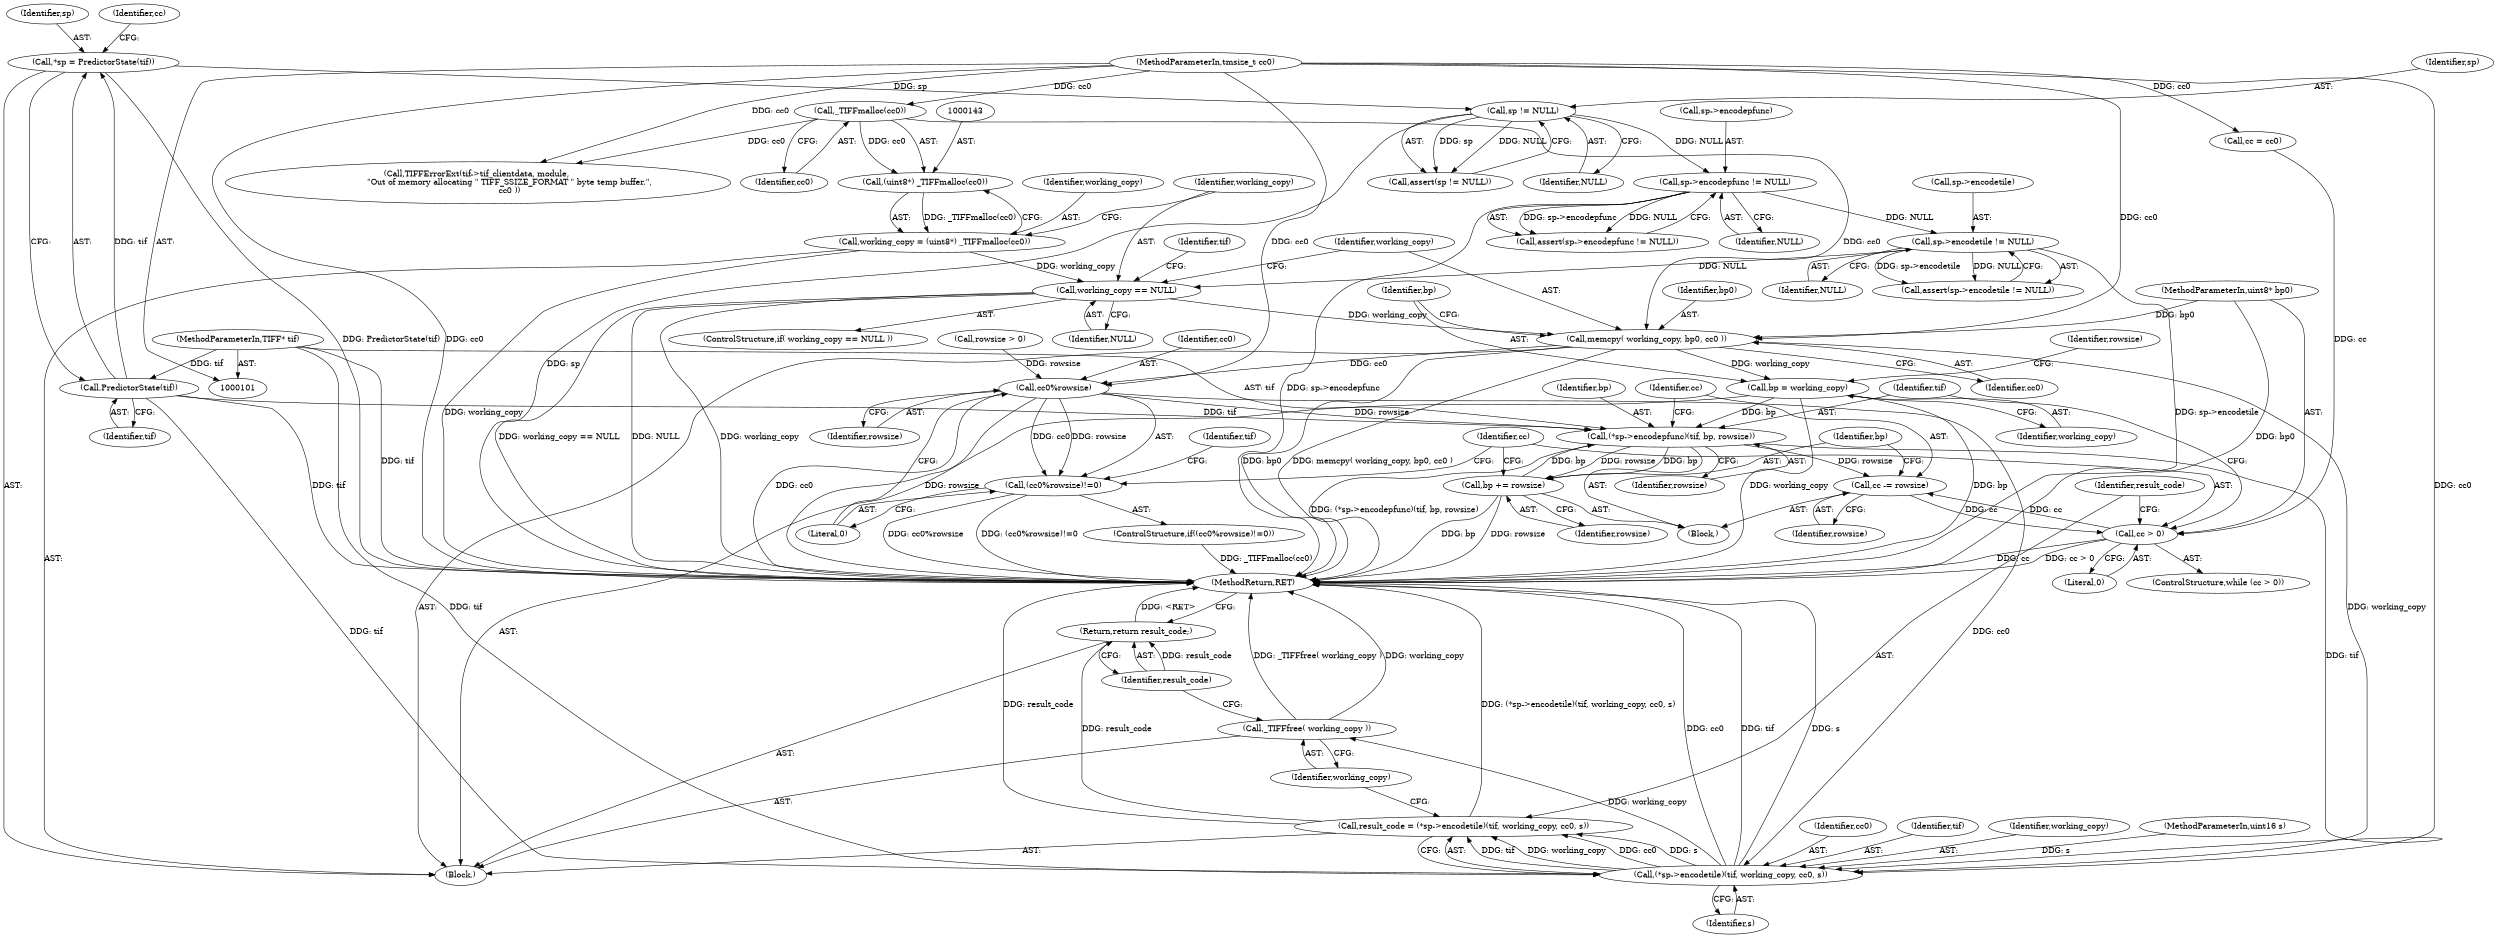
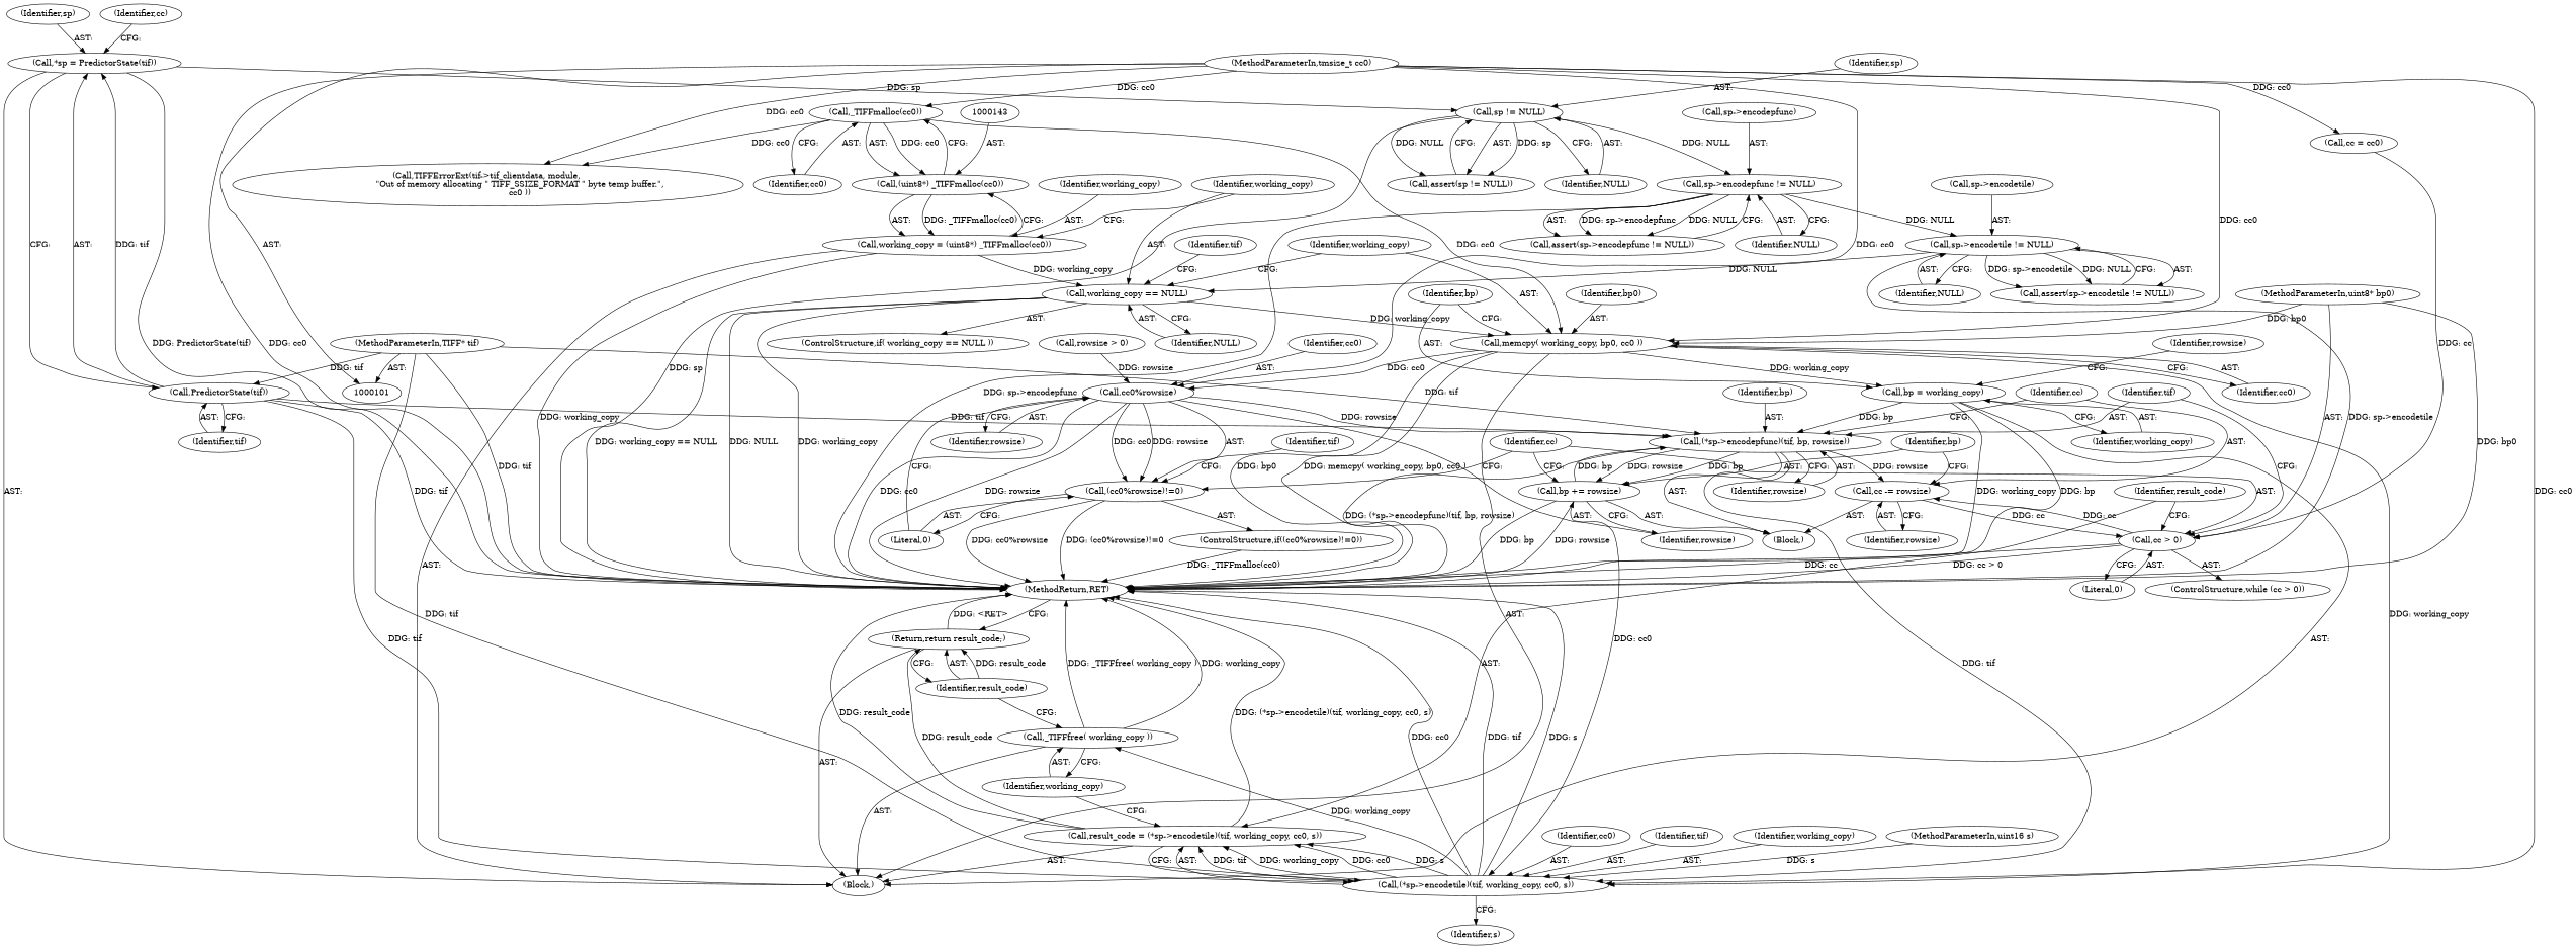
  digraph {
    n1 [label="(Call,memcpy( working_copy, bp0, cc0 ))"]
    n2 [label="(Call,bp = working_copy)"]
    n3 [label="(Call,(*sp->encodetile)(tif, working_copy, cc0, s))"]
    n4 [label="(Call,cc0%rowsize)"]
    n5 [label="(Identifier,cc0)"]
    n6 [label="(MethodReturn,RET)"]
    n7 [label="(Block,)"]
    n8 [label="(Call,(*sp->encodepfunc)(tif, bp, rowsize))"]
    n9 [label="(Identifier,working_copy)"]
    n10 [label="(Call,result_code = (*sp->encodetile)(tif, working_copy, cc0, s))"]
    n11 [label="(Call,_TIFFfree( working_copy ))"]
    n12 [label="(Identifier,s)"]
    n13 [label="(Call,(cc0%rowsize)!=0)"]
    n14 [label="(Identifier,rowsize)"]
    n15 [label="(Return,return result_code;)"]
    n16 [label="(Call,working_copy == NULL)"]
    n17 [label="(ControlStructure,if( working_copy == NULL ))"]
    n18 [label="(Identifier,NULL)"]
    n19 [label="(Call,working_copy = (uint8*) _TIFFmalloc(cc0))"]
    n20 [label="(Call,(uint8*) _TIFFmalloc(cc0))"]
    n21 [label="(Call,_TIFFmalloc(cc0))"]
    n22 [label="(Call,TIFFErrorExt(tif->tif_clientdata, module, \n                         \"Out of memory allocating \" TIFF_SSIZE_FORMAT \" byte temp buffer.\",\n                         cc0 ))"]
    n23 [label="(Identifier,cc0)"]
    n24 [label="(MethodParameterIn,tmsize_t cc0)"]
    n25 [label="(Call,cc = cc0)"]
    1000101
    n27 [label="(Call,cc > 0)"]
    n28 [label="(Call,sp->encodetile != NULL)"]
    n29 [label="(Call,assert(sp->encodetile != NULL))"]
    n30 [label="(Identifier,NULL)"]
    n31 [label="(Call,sp->encodepfunc != NULL)"]
    n32 [label="(Identifier,NULL)"]
    n33 [label="(Call,assert(sp->encodepfunc != NULL))"]
    n34 [label="(Call,sp != NULL)"]
    n35 [label="(Identifier,NULL)"]
    n36 [label="(Call,assert(sp != NULL))"]
    n37 [label="(Call,*sp = PredictorState(tif))"]
    n38 [label="(Call,PredictorState(tif))"]
    n39 [label="(Identifier,tif)"]
    n40 [label="(Call,cc -= rowsize)"]
    n41 [label="(Call,bp += rowsize)"]
    n42 [label="(Block,)"]
    n43 [label="(Identifier,rowsize)"]
    n44 [label="(MethodParameterIn,TIFF* tif)"]
    n45 [label="(MethodParameterIn,uint8* bp0)"]
    n46 [label="(Identifier,rowsize)"]
    n47 [label="(Identifier,rowsize)"]
    n48 [label="(Literal,0)"]
    n49 [label="(ControlStructure,while (cc > 0))"]
    n50 [label="(Identifier,working_copy)"]
    n51 [label="(Identifier,result_code)"]
    n52 [label="(Literal,0)"]
    n53 [label="(ControlStructure,if((cc0%rowsize)!=0))"]
    n54 [label="(Identifier,working_copy)"]
    n55 [label="(Call,sp->encodetile)"]
    n56 [label="(Identifier,cc0)"]
    n57 [label="(Identifier,sp)"]
    n58 [label="(Identifier,bp)"]
    n59 [label="(Identifier,working_copy)"]
    n60 [label="(Identifier,bp)"]
    n61 [label="(Identifier,cc0)"]
    n62 [label="(Identifier,tif)"]
    n63 [label="(Identifier,tif)"]
    n64 [label="(Identifier,cc)"]
    n65 [label="(Identifier,result_code)"]
    n66 [label="(Identifier,bp)"]
    n67 [label="(Call,rowsize > 0)"]
    n68 [label="(Identifier,working_copy)"]
    n69 [label="(Identifier,tif)"]
    n70 [label="(Identifier,cc)"]
    n71 [label="(Identifier,cc)"]
    n72 [label="(Identifier,rowsize)"]
    n73 [label="(Identifier,bp0)"]
    n74 [label="(Identifier,sp)"]
    n75 [label="(Identifier,tif)"]
    n76 [label="(Identifier,working_copy)"]
    n77 [label="(MethodParameterIn,uint16 s)"]
    n78 [label="(Call,sp->encodepfunc)"]
    1000143
    n1 -> n2 [label="DDG: working_copy"]
    n1 -> n3 [label="DDG: working_copy"]
    n1 -> n4 [label="DDG: cc0"]
    n1 -> n5 [label="CFG: "]
    n1 -> n6 [label="DDG: bp0"]
    n1 -> n6 [label="DDG: memcpy( working_copy, bp0, cc0 )"]
    n1 -> n7 [label="AST: "]
    n2 -> n6 [label="DDG: working_copy"]
    n2 -> n6 [label="DDG: bp"]
    n2 -> n7 [label="AST: "]
    n2 -> n8 [label="DDG: bp"]
    n2 -> n9 [label="CFG: "]
    n3 -> n6 [label="DDG: cc0"]
    n3 -> n6 [label="DDG: tif"]
    n3 -> n6 [label="DDG: s"]
    n3 -> n10 [label="AST: "]
    n3 -> n10 [label="DDG: tif"]
    n3 -> n10 [label="DDG: working_copy"]
    n3 -> n10 [label="DDG: cc0"]
    n3 -> n10 [label="DDG: s"]
    n3 -> n11 [label="DDG: working_copy"]
    n3 -> n12 [label="CFG: "]
    n4 -> n3 [label="DDG: cc0"]
    n4 -> n6 [label="DDG: cc0"]
    n4 -> n6 [label="DDG: rowsize"]
    n4 -> n8 [label="DDG: rowsize"]
    n4 -> n13 [label="AST: "]
    n4 -> n13 [label="DDG: cc0"]
    n4 -> n13 [label="DDG: rowsize"]
    n4 -> n14 [label="CFG: "]
    n5 -> n1 [label="AST: "]
    n6 -> n15 [label="CFG: "]
    n8 -> n3 [label="DDG: tif"]
    n8 -> n6 [label="DDG: (*sp->encodepfunc)(tif, bp, rowsize)"]
    n8 -> n40 [label="DDG: rowsize"]
    n8 -> n41 [label="DDG: rowsize"]
    n8 -> n41 [label="DDG: bp"]
    n8 -> n42 [label="AST: "]
    n8 -> n43 [label="CFG: "]
    n9 -> n2 [label="AST: "]
    n10 -> n3 [label="CFG: "]
    n10 -> n6 [label="DDG: (*sp->encodetile)(tif, working_copy, cc0, s)"]
    n10 -> n6 [label="DDG: result_code"]
    n10 -> n7 [label="AST: "]
    n10 -> n15 [label="DDG: result_code"]
    n11 -> n6 [label="DDG: _TIFFfree( working_copy )"]
    n11 -> n6 [label="DDG: working_copy"]
    n11 -> n7 [label="AST: "]
    n11 -> n50 [label="CFG: "]
-   n12 -> n3 [label="AST: "]
    n13 -> n6 [label="DDG: cc0%rowsize"]
    n13 -> n6 [label="DDG: (cc0%rowsize)!=0"]
    n13 -> n52 [label="CFG: "]
    n13 -> n53 [label="AST: "]
    n14 -> n4 [label="AST: "]
    n15 -> n6 [label="DDG: <RET>"]
    n15 -> n7 [label="AST: "]
    n15 -> n51 [label="CFG: "]
    n16 -> n1 [label="DDG: working_copy"]
    n16 -> n6 [label="DDG: NULL"]
    n16 -> n6 [label="DDG: working_copy"]
    n16 -> n6 [label="DDG: working_copy == NULL"]
    n16 -> n17 [label="AST: "]
    n16 -> n18 [label="CFG: "]
    n18 -> n16 [label="AST: "]
    n19 -> n6 [label="DDG: working_copy"]
    n19 -> n7 [label="AST: "]
    n19 -> n16 [label="DDG: working_copy"]
    n19 -> n20 [label="CFG: "]
    n20 -> n19 [label="AST: "]
    n20 -> n19 [label="DDG: _TIFFmalloc(cc0)"]
+   n20 -> n21 [label="CFG: "]
    n21 -> n1 [label="DDG: cc0"]
    n21 -> n20 [label="AST: "]
    n21 -> n20 [label="DDG: cc0"]
    n21 -> n22 [label="DDG: cc0"]
    n21 -> n23 [label="CFG: "]
    n23 -> n21 [label="AST: "]
    n24 -> n1 [label="DDG: cc0"]
    n24 -> n3 [label="DDG: cc0"]
    n24 -> n4 [label="DDG: cc0"]
    n24 -> n6 [label="DDG: cc0"]
    n24 -> n21 [label="DDG: cc0"]
    n24 -> n22 [label="DDG: cc0"]
    n24 -> n25 [label="DDG: cc0"]
    n24 -> 1000101 [label="AST: "]
    n25 -> n27 [label="DDG: cc"]
    n27 -> n6 [label="DDG: cc"]
    n27 -> n6 [label="DDG: cc > 0"]
    n27 -> n40 [label="DDG: cc"]
    n27 -> n48 [label="CFG: "]
    n27 -> n49 [label="AST: "]
    n28 -> n6 [label="DDG: sp->encodetile"]
    n28 -> n16 [label="DDG: NULL"]
    n28 -> n29 [label="AST: "]
    n28 -> n29 [label="DDG: sp->encodetile"]
    n28 -> n29 [label="DDG: NULL"]
    n28 -> n30 [label="CFG: "]
    n29 -> n28 [label="CFG: "]
    n30 -> n28 [label="AST: "]
    n31 -> n6 [label="DDG: sp->encodepfunc"]
    n31 -> n28 [label="DDG: NULL"]
    n31 -> n32 [label="CFG: "]
    n31 -> n33 [label="AST: "]
    n31 -> n33 [label="DDG: sp->encodepfunc"]
    n31 -> n33 [label="DDG: NULL"]
    n32 -> n31 [label="AST: "]
    n33 -> n31 [label="CFG: "]
    n34 -> n6 [label="DDG: sp"]
    n34 -> n31 [label="DDG: NULL"]
    n34 -> n35 [label="CFG: "]
    n34 -> n36 [label="AST: "]
    n34 -> n36 [label="DDG: sp"]
    n34 -> n36 [label="DDG: NULL"]
    n35 -> n34 [label="AST: "]
    n36 -> n34 [label="CFG: "]
    n37 -> n6 [label="DDG: PredictorState(tif)"]
    n37 -> n7 [label="AST: "]
    n37 -> n34 [label="DDG: sp"]
    n37 -> n38 [label="CFG: "]
    n38 -> n3 [label="DDG: tif"]
    n38 -> n6 [label="DDG: tif"]
    n38 -> n8 [label="DDG: tif"]
    n38 -> n37 [label="AST: "]
    n38 -> n37 [label="DDG: tif"]
    n38 -> n39 [label="CFG: "]
    n39 -> n38 [label="AST: "]
    n40 -> n27 [label="DDG: cc"]
    n40 -> n42 [label="AST: "]
    n40 -> n46 [label="CFG: "]
    n41 -> n6 [label="DDG: rowsize"]
    n41 -> n6 [label="DDG: bp"]
    n41 -> n8 [label="DDG: bp"]
    n41 -> n42 [label="AST: "]
    n41 -> n47 [label="CFG: "]
    n43 -> n8 [label="AST: "]
    n44 -> n3 [label="DDG: tif"]
    n44 -> n6 [label="DDG: tif"]
-   n44 -> n8 [label="AST: tif"]
+   n44 -> n8 [label="DDG: tif"]
    n44 -> 1000101 [label="AST: "]
    n44 -> n38 [label="DDG: tif"]
    n45 -> n1 [label="DDG: bp0"]
    n45 -> n6 [label="DDG: bp0"]
    n45 -> n27 [label="AST: "]
    n46 -> n40 [label="AST: "]
    n47 -> n41 [label="AST: "]
    n48 -> n27 [label="AST: "]
    n50 -> n10 [label="CFG: "]
    n50 -> n11 [label="AST: "]
    n51 -> n11 [label="CFG: "]
    n51 -> n15 [label="AST: "]
    n51 -> n15 [label="DDG: result_code"]
    n52 -> n4 [label="CFG: "]
    n52 -> n13 [label="AST: "]
    n53 -> n6 [label="DDG: _TIFFmalloc(cc0)"]
    n54 -> n16 [label="AST: "]
    n54 -> n19 [label="CFG: "]
    n55 -> n28 [label="AST: "]
    n56 -> n4 [label="AST: "]
    n57 -> n37 [label="AST: "]
    n58 -> n1 [label="CFG: "]
    n58 -> n2 [label="AST: "]
    n59 -> n1 [label="AST: "]
    n59 -> n16 [label="CFG: "]
    n60 -> n8 [label="AST: "]
    n61 -> n3 [label="AST: "]
    n62 -> n8 [label="AST: "]
    n62 -> n27 [label="CFG: "]
    n63 -> n13 [label="CFG: "]
    n64 -> n13 [label="CFG: "]
    n64 -> n27 [label="AST: "]
    n64 -> n41 [label="CFG: "]
    n65 -> n10 [label="AST: "]
    n65 -> n27 [label="CFG: "]
    n66 -> n40 [label="CFG: "]
    n66 -> n41 [label="AST: "]
    n67 -> n4 [label="DDG: rowsize"]
    n68 -> n19 [label="AST: "]
    n69 -> n16 [label="CFG: "]
    n70 -> n8 [label="CFG: "]
    n70 -> n40 [label="AST: "]
    n71 -> n37 [label="CFG: "]
    n72 -> n2 [label="CFG: "]
    n73 -> n1 [label="AST: "]
    n74 -> n34 [label="AST: "]
    n75 -> n3 [label="AST: "]
    n76 -> n3 [label="AST: "]
    n77 -> n3 [label="DDG: s"]
    n78 -> n31 [label="AST: "]
    1000143 -> n20 [label="AST: "]
  }
